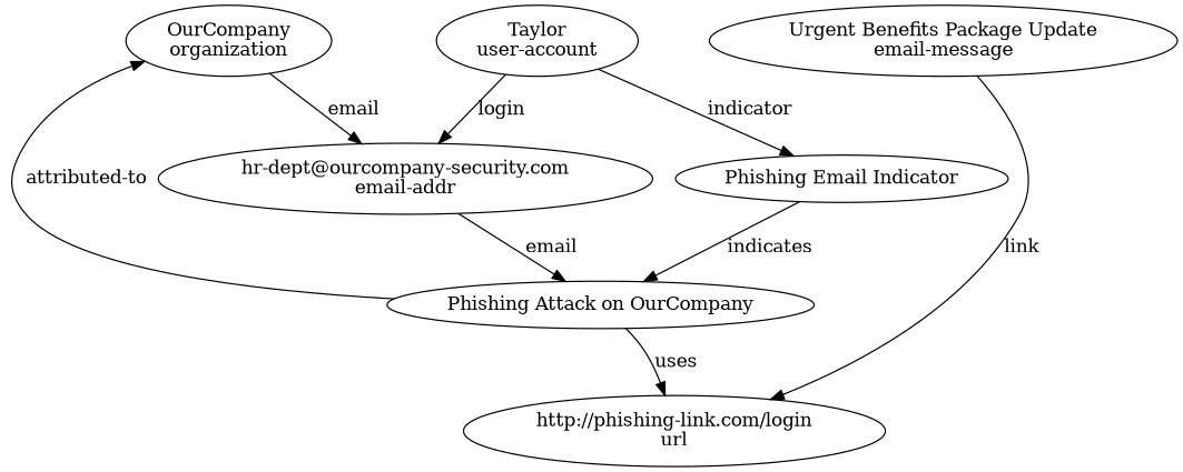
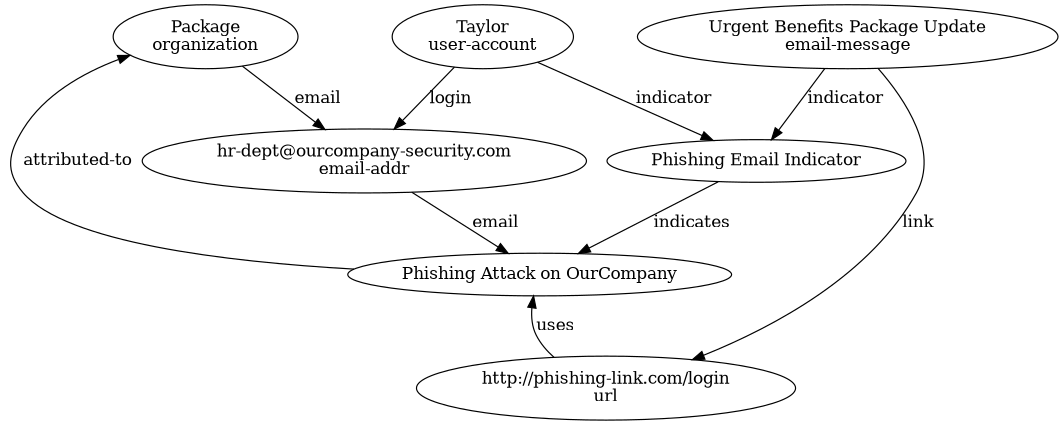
  digraph {
-   n1 [label="OurCompany\norganization"]
+   n1 [label="Package\norganization"]
    n2 [label="hr-dept@ourcompany-security.com\nemail-addr"]
    "Phishing Attack on OurCompany"
    n4 [label="Urgent Benefits Package Update\nemail-message"]
    n5 [label="http://phishing-link.com/login\nurl"]
    "Phishing Email Indicator"
    n7 [label="Taylor\nuser-account"]
    n1 -> n2 [label=email]
    n2 -> "Phishing Attack on OurCompany" [label=email]
    "Phishing Attack on OurCompany" -> n1 [label="attributed-to"]
-   "Phishing Attack on OurCompany" -> n5 [label=uses]
+   n5 -> "Phishing Attack on OurCompany" [label=uses]
    n4 -> n5 [label=link]
+   n4 -> "Phishing Email Indicator" [label=indicator]
    "Phishing Email Indicator" -> "Phishing Attack on OurCompany" [label=indicates]
    n7 -> n2 [label=login]
    n7 -> "Phishing Email Indicator" [label=indicator]
  }
